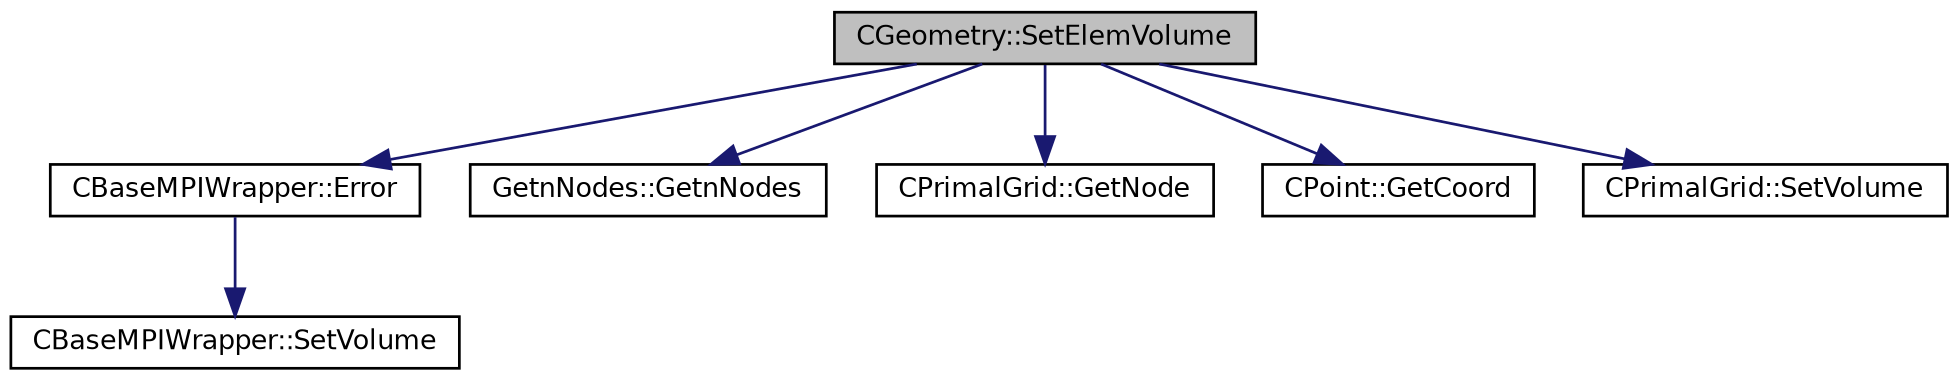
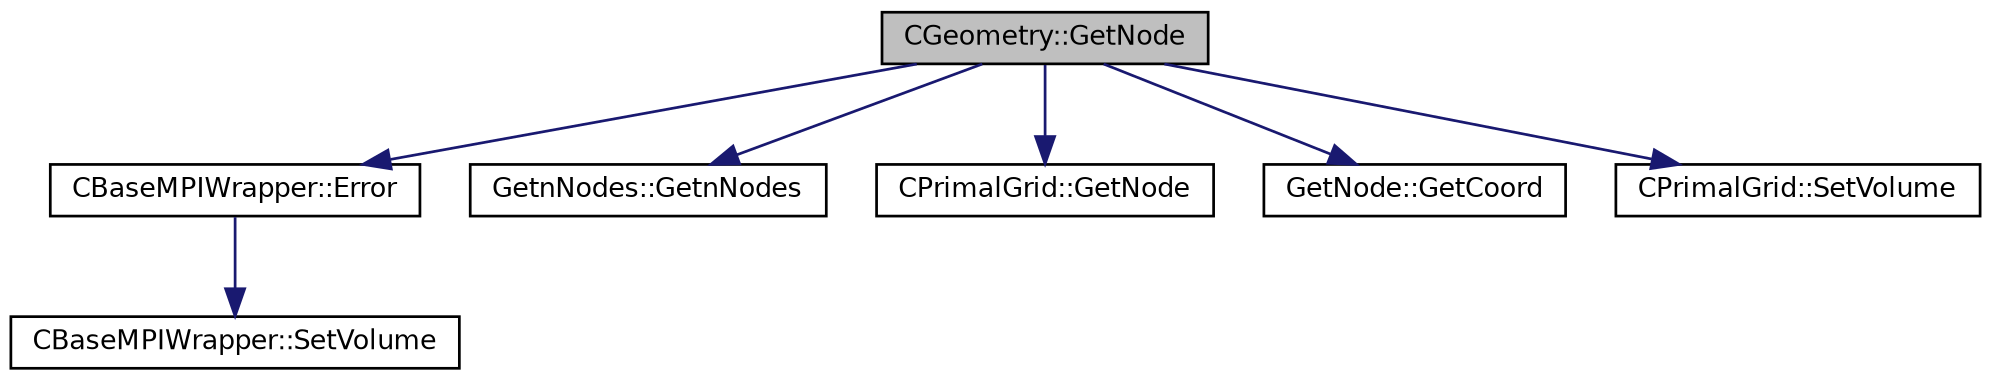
  digraph {
    rankdir=TB
    node [color=black fillcolor=white fontname=Helvetica fontsize=10 shape=record style=filled]
    edge [color=midnightblue fontname=Helvetica fontsize=10 labelfontname=Helvetica labelfontsize=10 style=solid]
-   n1 [fillcolor=grey75 fontcolor=black height=0.2 label="CGeometry::SetElemVolume" width=0.4]
+   n1 [fillcolor=grey75 fontcolor=black height=0.2 label="CGeometry::GetNode" width=0.4]
    n2 [height=0.2 label="CBaseMPIWrapper::Error" width=0.4]
    n3 [height=0.2 label="GetnNodes::GetnNodes" width=0.4]
    n4 [height=0.2 label="CPrimalGrid::GetNode" width=0.4]
-   n5 [height=0.2 label="CPoint::GetCoord" width=0.4]
+   n5 [height=0.2 label="GetNode::GetCoord" width=0.4]
    n6 [height=0.2 label="CPrimalGrid::SetVolume" width=0.4]
    n7 [height=0.2 label="CBaseMPIWrapper::SetVolume" width=0.4]
    n1 -> n2
    n1 -> n3
    n1 -> n4
    n1 -> n5
    n1 -> n6
    n2 -> n7
  }
